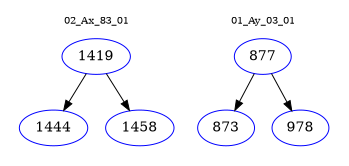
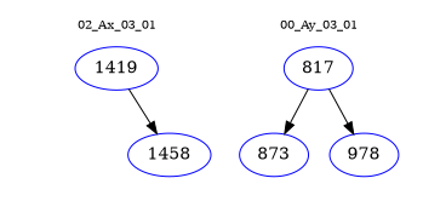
  digraph {
    node [color=blue]
    edge [color=black]
    n1 [label=1419]
-   n2 [label=1444]
    n3 [label=1458]
-   n4 [label=877]
+   n4 [label=817]
    n5 [label=873]
    n6 [label=978]
    subgraph cluster_1 {
      color=white
      fontsize=10
-     label="02_Ax_83_01"
+     label="02_Ax_03_01"
      n1
-     n2
      n3
    }
    subgraph cluster_2 {
      color=white
      fontsize=10
-     label="01_Ay_03_01"
+     label="00_Ay_03_01"
      n4
      n5
      n6
    }
-   n1 -> n2
    n1 -> n3
    n4 -> n5
    n4 -> n6
  }
